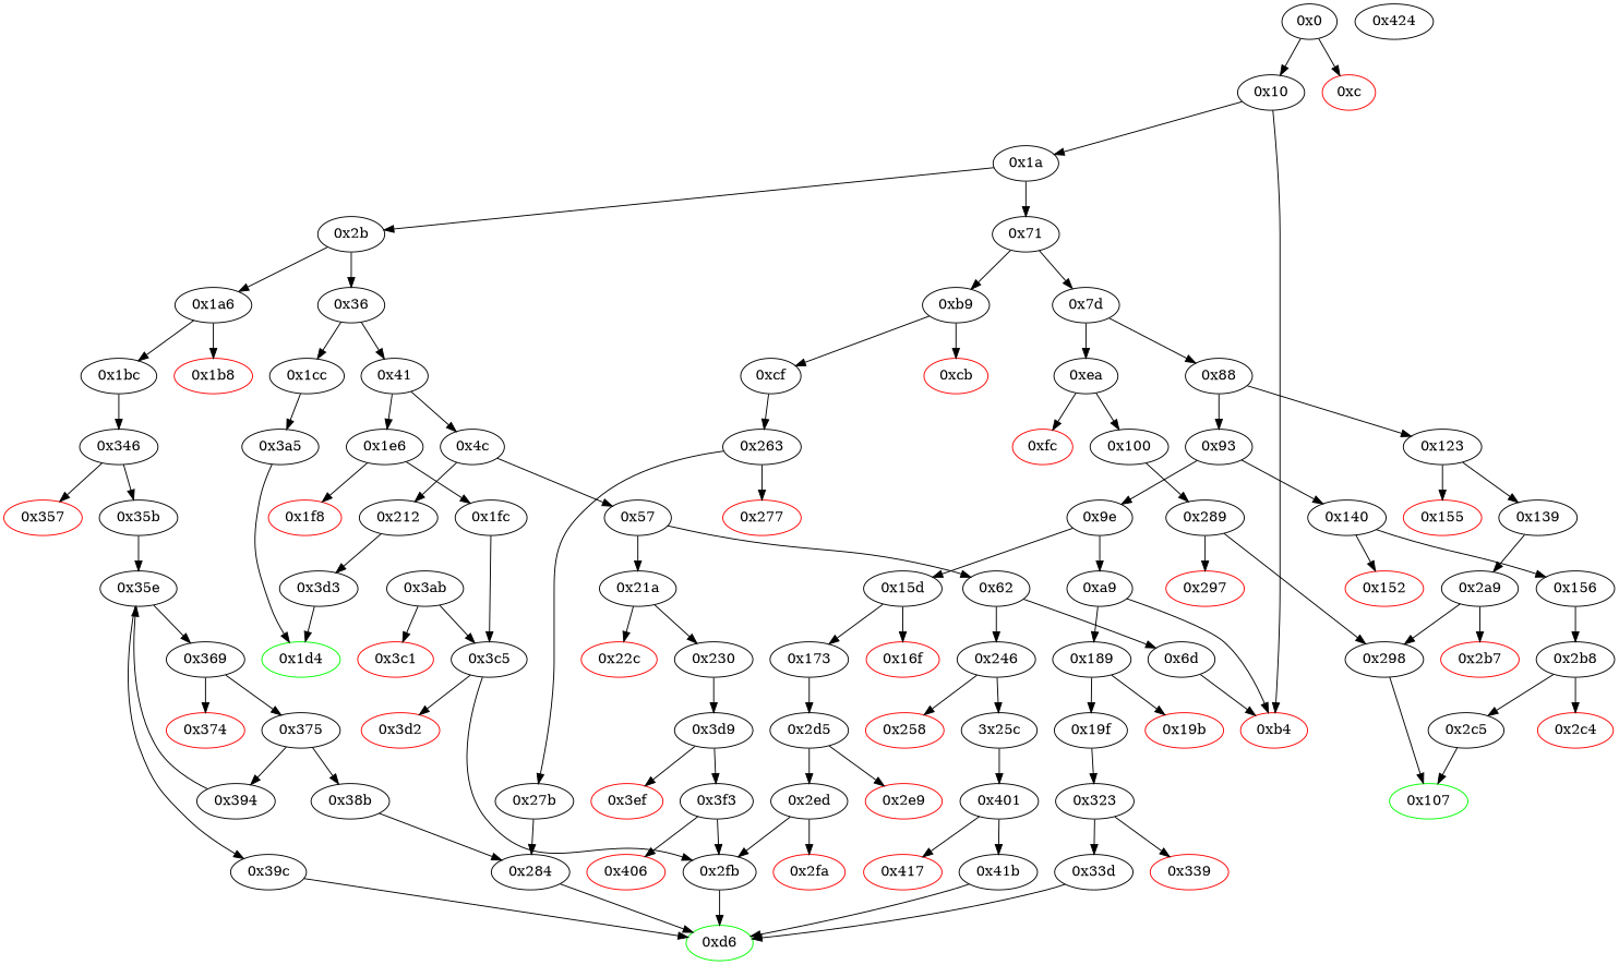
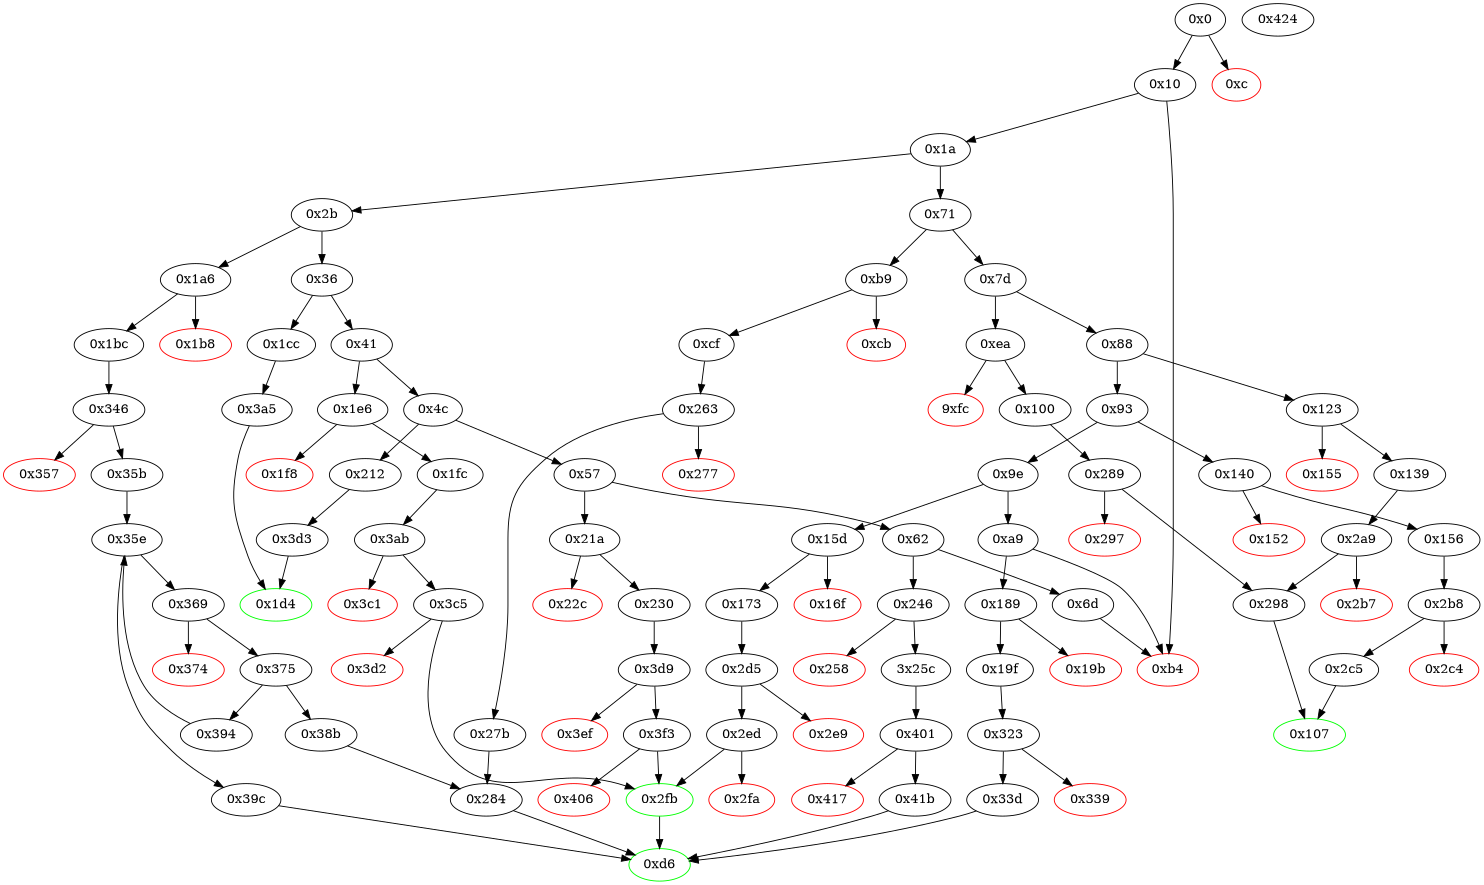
  strict digraph {
    fontname="DejaVu Serif"
    node [fillcolor=white fontname="DejaVu Serif" style=filled]
    edge [fontname="DejaVu Serif"]
    "0x1a6"
    "0x1bc"
    "0x1b8" [color=red]
    "0x346"
    "0x1cc"
    "0x3a5"
    "0x1d4" [color=green]
    "0x139"
    "0x2a9"
    "0x298"
    "0x2b7" [color=red]
    "0x374" [color=red]
    "0x38b"
    "0x284"
    "0xd6" [color=green]
    "0x277" [color=red]
    "0x263"
    "0x27b"
    "0x3ef" [color=red]
    "0x357" [color=red]
    "0x417" [color=red]
    "0x3d3"
    "0x22c" [color=red]
    "0x369"
    "0x375"
    "0x394"
    "0x107" [color=green]
    "0x2c5"
    "0x35b"
    "0x35e"
    "0x39c"
    "0x19b" [color=red]
    "0x189"
    "0x19f"
    "0x323"
    "0x2d5"
    "0x2ed"
    "0x2e9" [color=red]
-   "0x2fb"
+   "0x2fb" [color=green]
    "0x2fa" [color=red]
    "0x173"
    "0x16f" [color=red]
    "0x41b"
    "0x123"
    n45 [color=red label="0x155"]
    n46 [label="3x25c"]
    "0x401"
    "0x140"
    "0x156"
    "0x152" [color=red]
    "0x2b8"
    "0x2c4" [color=red]
    "0x33d"
    "0x2b"
    "0x36"
    "0x41"
    "0x1e6"
    "0x1fc"
    "0x1f8" [color=red]
    "0x3ab"
    "0xa9"
    "0xb4" [color=red]
    "0x7d"
    "0xea"
    "0x88"
-   "0xfc" [color=red]
+   "0xfc" [color=red label="9xfc"]
    "0x100"
    "0x93"
    "0x230"
    "0x3d9"
    "0x3f3"
    "0x4c"
    "0xc" [color=red]
    "0x212"
    "0x57"
    "0x21a"
    "0x62"
    "0x9e"
    "0x15d"
    "0x3c5"
    "0x3c1" [color=red]
    "0x339" [color=red]
    "0xcb" [color=red]
    "0xcf"
    "0x10"
    "0x1a"
    "0x71"
    "0x289"
    n89 [color=red label="0x406"]
    "0x3d2" [color=red]
    "0x6d"
    "0x297" [color=red]
    "0x424"
    "0x246"
    "0x258" [color=red]
    "0xb9"
    "0x0"
    "0x1a6" -> "0x1bc"
    "0x1a6" -> "0x1b8"
    "0x1bc" -> "0x346"
    "0x346" -> "0x357"
    "0x346" -> "0x35b"
    "0x1cc" -> "0x3a5"
    "0x3a5" -> "0x1d4"
    "0x139" -> "0x2a9"
    "0x2a9" -> "0x298"
    "0x2a9" -> "0x2b7"
    "0x298" -> "0x107"
    "0x38b" -> "0x284"
    "0x284" -> "0xd6"
    "0x263" -> "0x277"
    "0x263" -> "0x27b"
    "0x27b" -> "0x284"
    "0x3d3" -> "0x1d4"
    "0x369" -> "0x374"
    "0x369" -> "0x375"
    "0x375" -> "0x38b"
    "0x375" -> "0x394"
    "0x394" -> "0x35e"
    "0x2c5" -> "0x107"
    "0x35b" -> "0x35e"
    "0x35e" -> "0x369"
    "0x35e" -> "0x39c"
    "0x39c" -> "0xd6"
    "0x189" -> "0x19b"
    "0x189" -> "0x19f"
    "0x19f" -> "0x323"
    "0x323" -> "0x33d"
    "0x323" -> "0x339"
    "0x2d5" -> "0x2ed"
    "0x2d5" -> "0x2e9"
    "0x2ed" -> "0x2fb"
    "0x2ed" -> "0x2fa"
    "0x2fb" -> "0xd6"
    "0x173" -> "0x2d5"
    "0x41b" -> "0xd6"
    "0x123" -> "0x139"
    "0x123" -> n45
    n46 -> "0x401"
    "0x401" -> "0x417"
    "0x401" -> "0x41b"
    "0x140" -> "0x156"
    "0x140" -> "0x152"
    "0x156" -> "0x2b8"
    "0x2b8" -> "0x2c5"
    "0x2b8" -> "0x2c4"
    "0x33d" -> "0xd6"
    "0x2b" -> "0x1a6"
    "0x2b" -> "0x36"
    "0x36" -> "0x1cc"
    "0x36" -> "0x41"
    "0x41" -> "0x1e6"
    "0x41" -> "0x4c"
    "0x1e6" -> "0x1fc"
    "0x1e6" -> "0x1f8"
-   "0x1fc" -> "0x3c5"
+   "0x1fc" -> "0x3ab"
    "0x3ab" -> "0x3c5"
    "0x3ab" -> "0x3c1"
    "0xa9" -> "0x189"
    "0xa9" -> "0xb4"
    "0x7d" -> "0xea"
    "0x7d" -> "0x88"
    "0xea" -> "0xfc"
    "0xea" -> "0x100"
    "0x88" -> "0x123"
    "0x88" -> "0x93"
    "0x100" -> "0x289"
    "0x93" -> "0x140"
    "0x93" -> "0x9e"
    "0x230" -> "0x3d9"
    "0x3d9" -> "0x3ef"
    "0x3d9" -> "0x3f3"
    "0x3f3" -> "0x2fb"
    "0x3f3" -> n89
    "0x4c" -> "0x212"
    "0x4c" -> "0x57"
    "0x212" -> "0x3d3"
    "0x57" -> "0x21a"
    "0x57" -> "0x62"
    "0x21a" -> "0x22c"
    "0x21a" -> "0x230"
    "0x62" -> "0x6d"
    "0x62" -> "0x246"
    "0x9e" -> "0xa9"
    "0x9e" -> "0x15d"
    "0x15d" -> "0x173"
    "0x15d" -> "0x16f"
    "0x3c5" -> "0x2fb"
    "0x3c5" -> "0x3d2"
    "0xcf" -> "0x263"
    "0x10" -> "0xb4"
    "0x10" -> "0x1a"
    "0x1a" -> "0x2b"
    "0x1a" -> "0x71"
    "0x71" -> "0x7d"
    "0x71" -> "0xb9"
    "0x289" -> "0x298"
    "0x289" -> "0x297"
    "0x6d" -> "0xb4"
    "0x246" -> n46
    "0x246" -> "0x258"
    "0xb9" -> "0xcb"
    "0xb9" -> "0xcf"
    "0x0" -> "0xc"
    "0x0" -> "0x10"
  }
